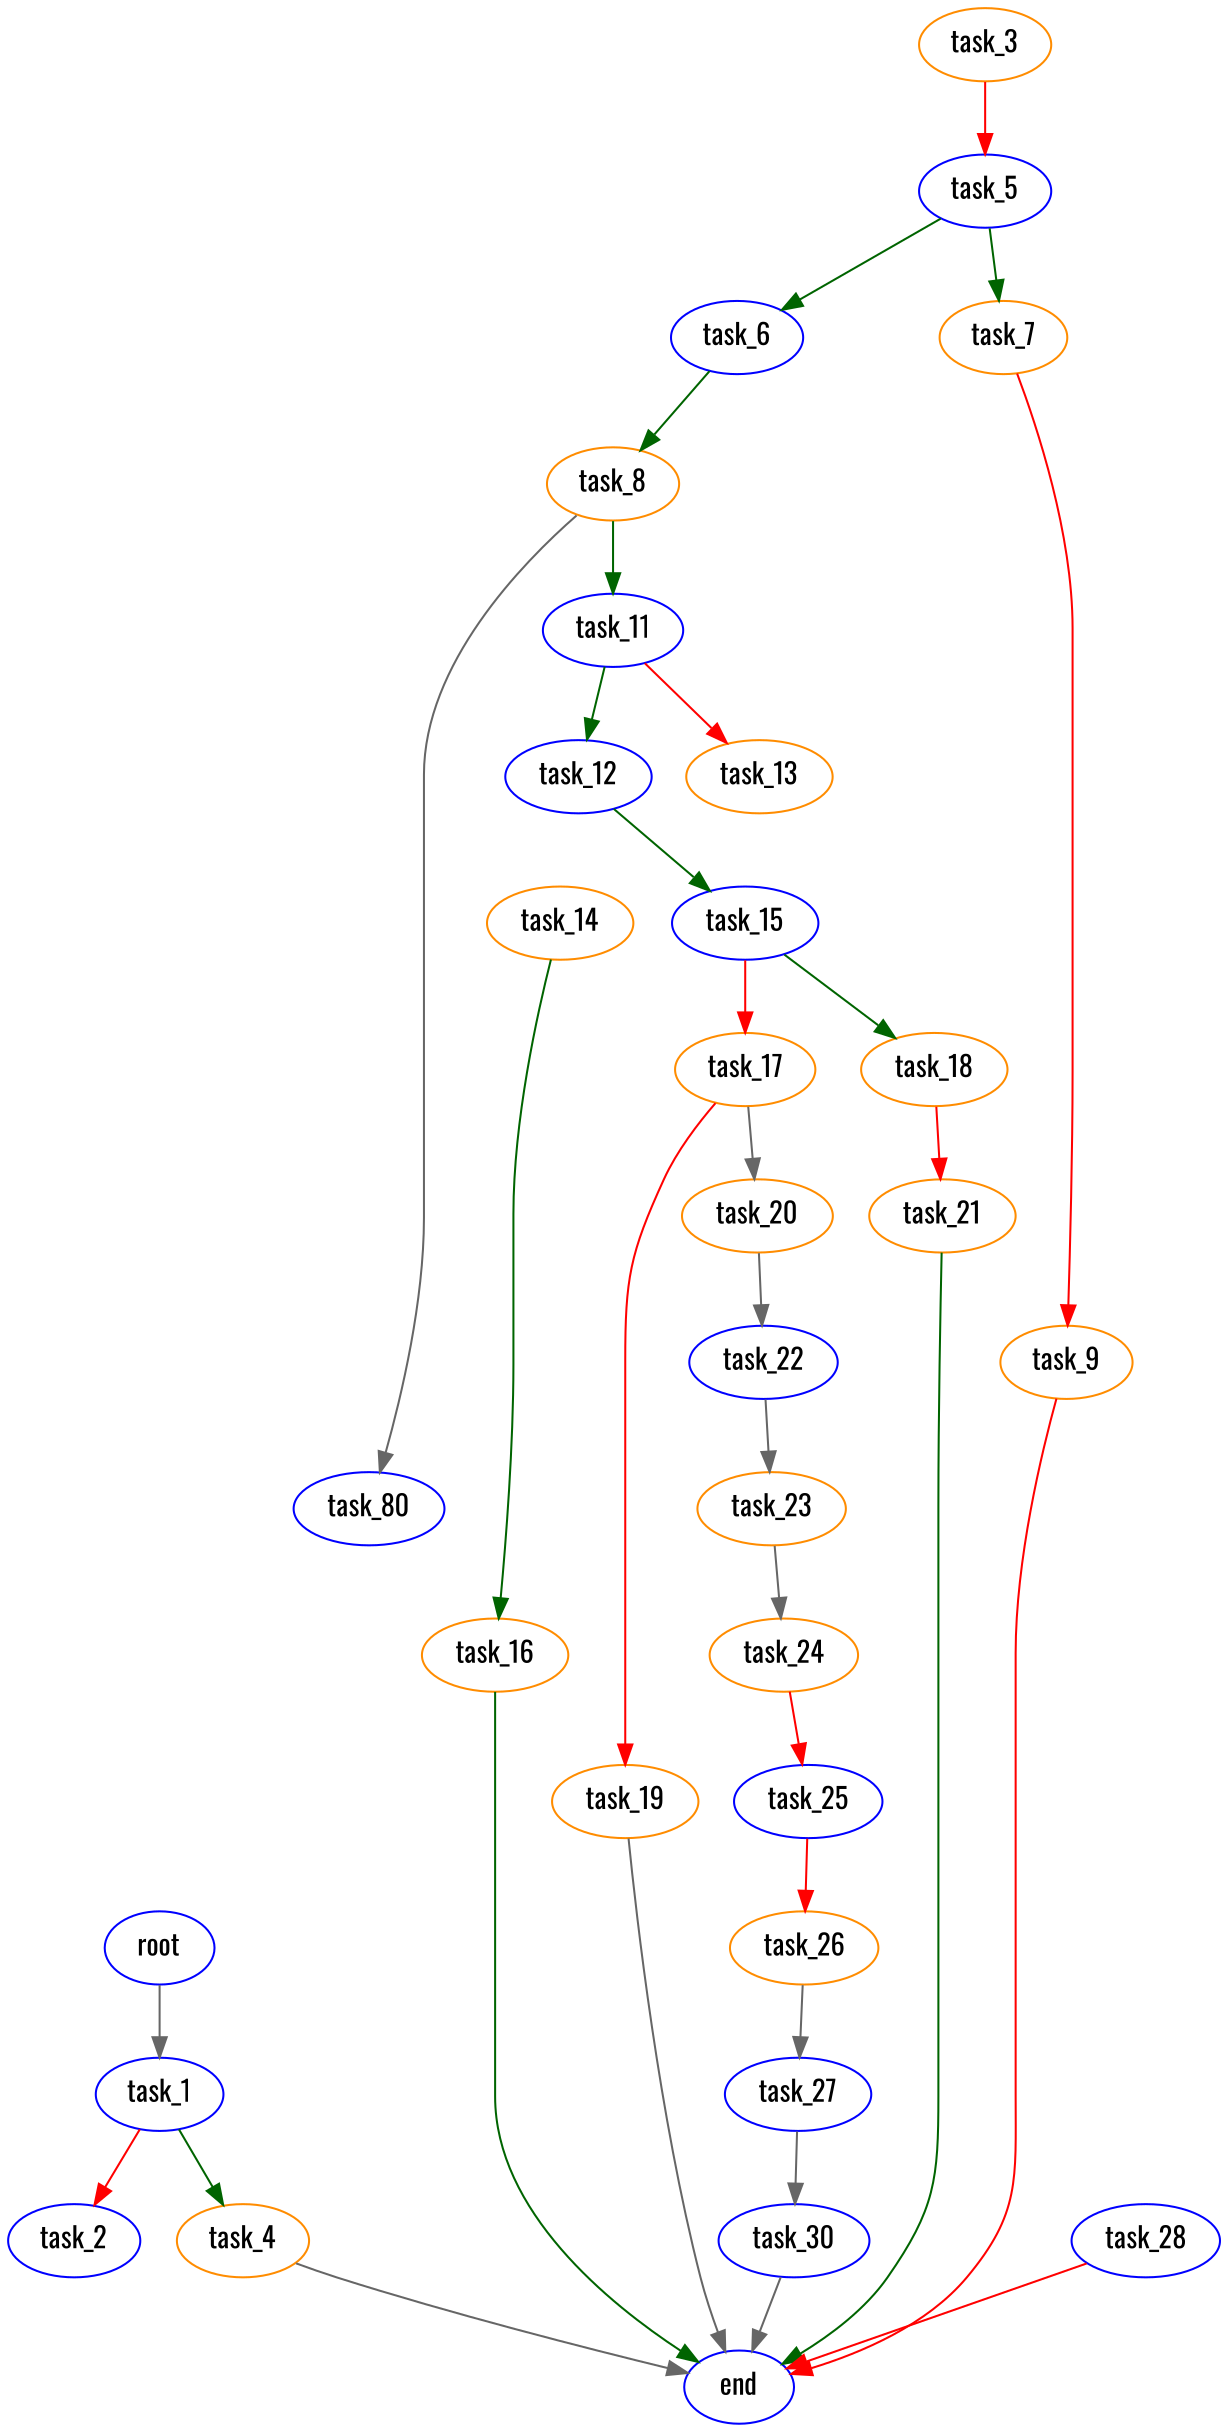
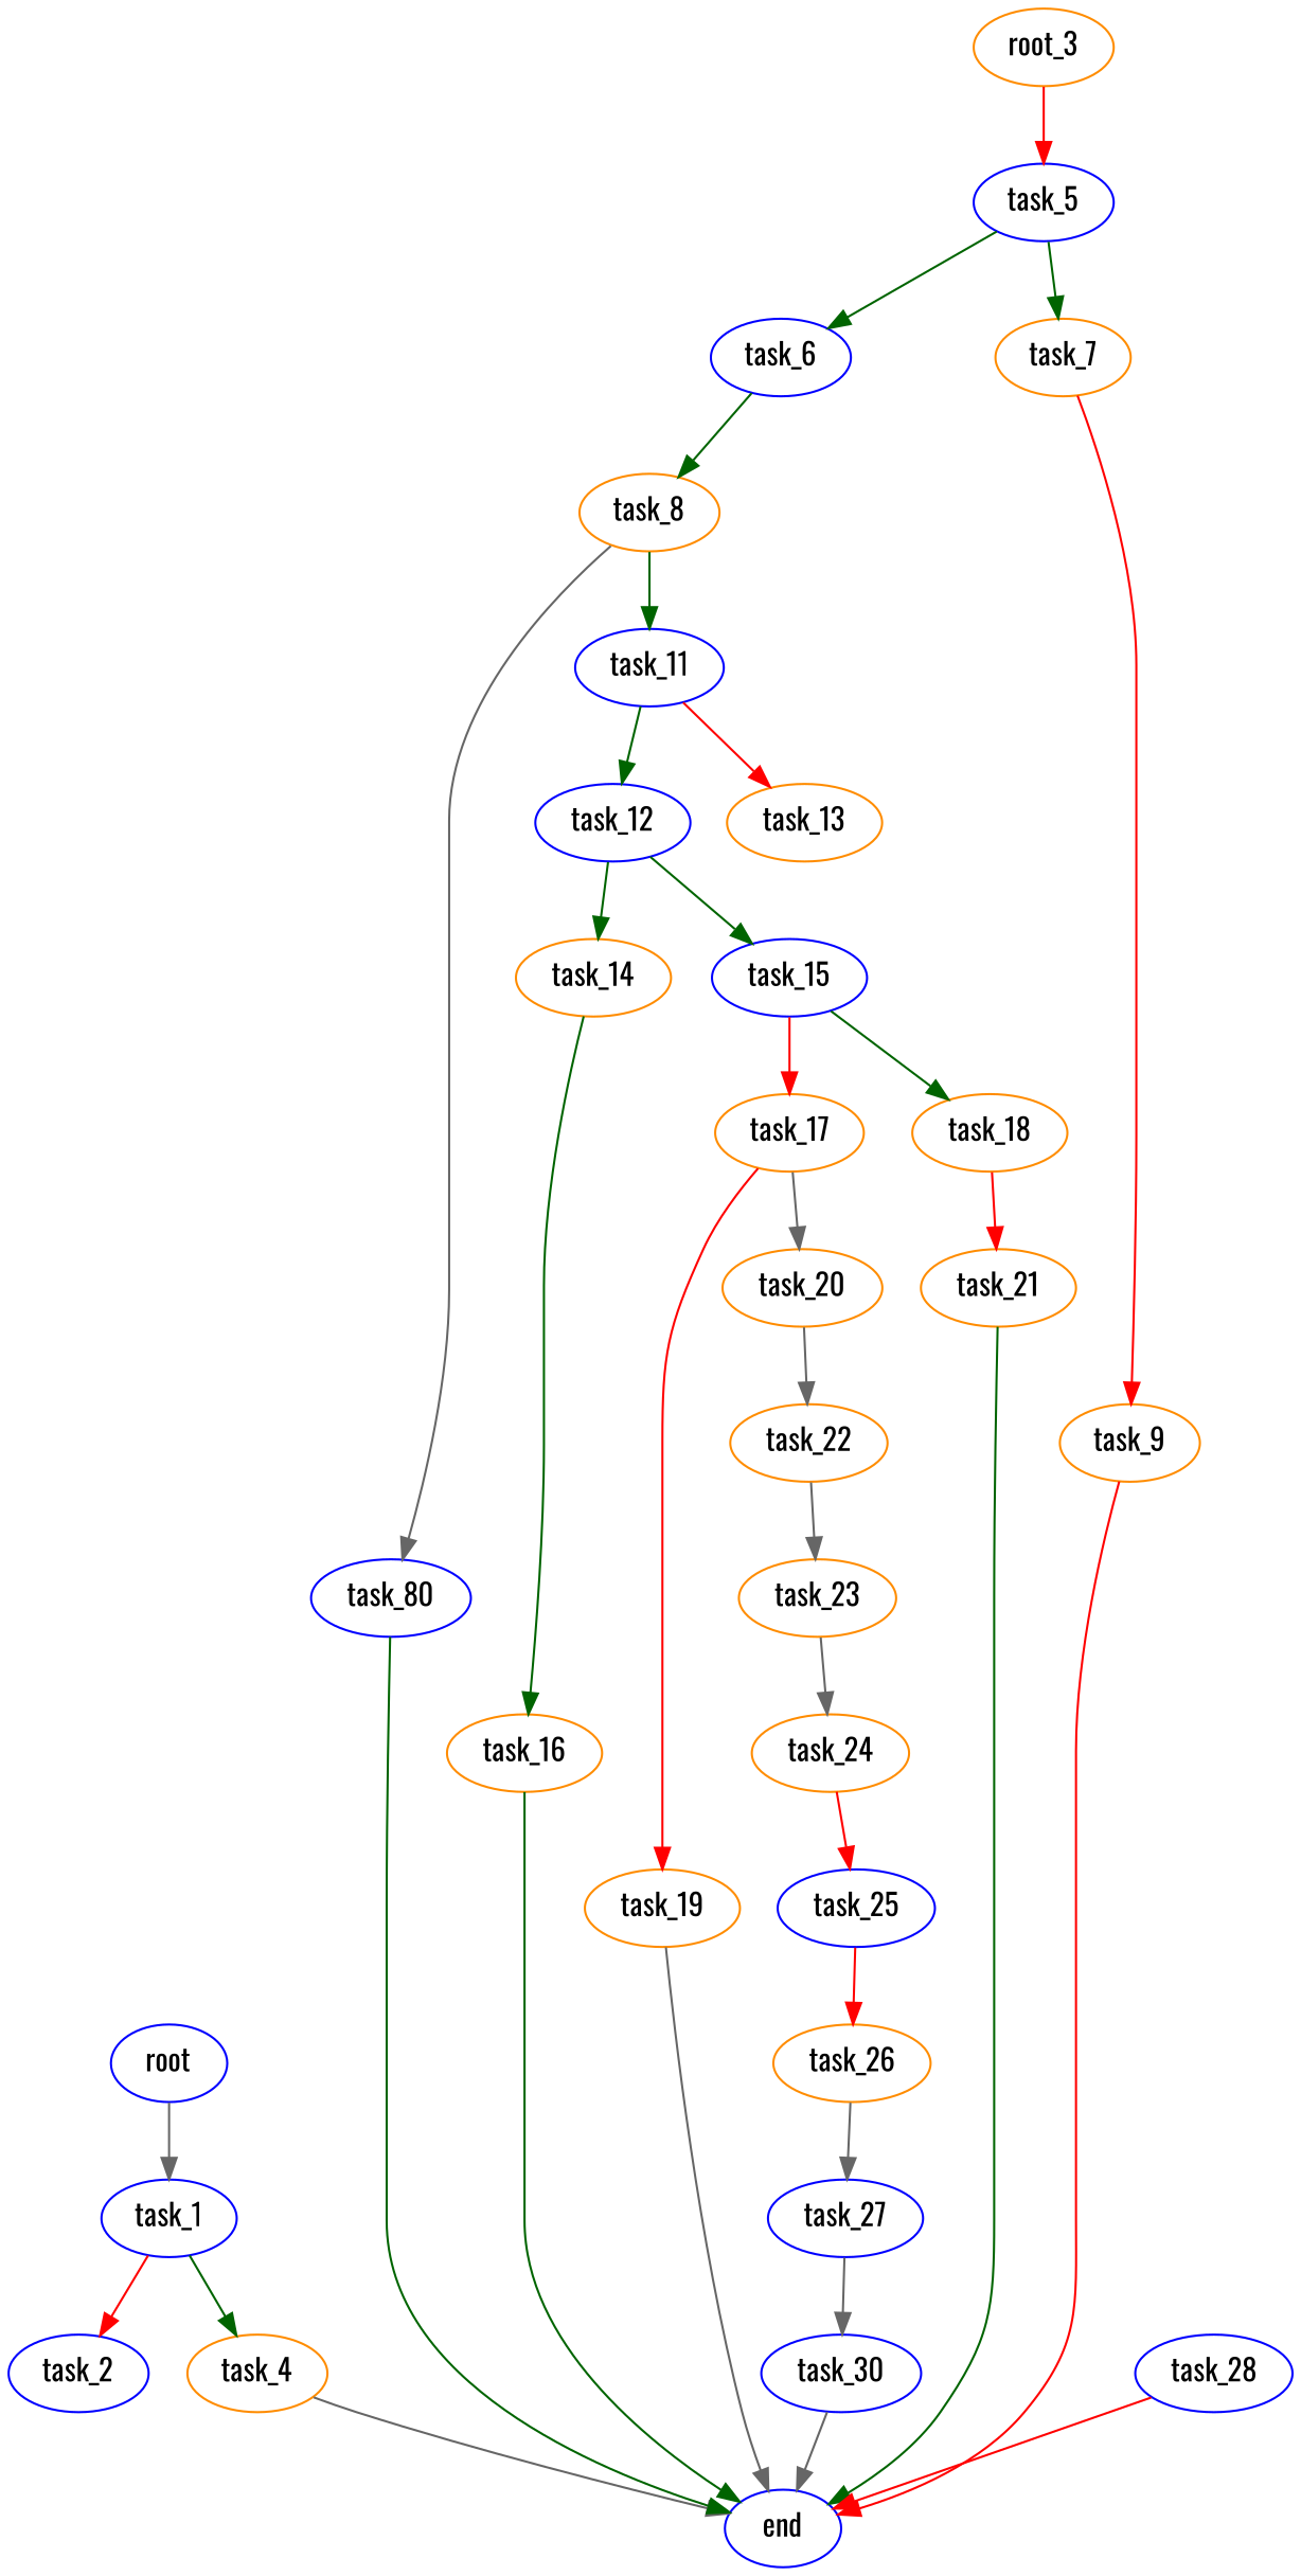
  digraph {
    fontname=Oswald
    node [color=darkorange fontname=Oswald]
    edge [color=darkgreen fontname=Oswald]
    root [color=blue]
    task_1 [color=blue]
    task_2 [color=blue]
    task_4
    end [color=blue]
    task_5 [color=blue]
-   task_3
+   task_3 [label=root_3]
    task_6 [color=blue]
    task_7
    task_8
    task_9
    n12 [color=blue label=task_80]
    task_11 [color=blue]
    task_12 [color=blue]
    task_13
    task_14
    task_15 [color=blue]
    task_16
    task_17
    task_18
    task_19
    task_20
    task_21
-   task_22 [color=blue]
+   task_22
    task_23
    task_24
    task_25 [color=blue]
    task_26
    task_27 [color=blue]
    task_28 [color=blue]
    task_30 [color=blue]
    root -> task_1 [color=gray40]
    task_1 -> task_2 [color=red]
    task_1 -> task_4
    task_4 -> end [color=gray40]
    task_5 -> task_6
    task_5 -> task_7
    task_3 -> task_5 [color=red]
    task_6 -> task_8
    task_7 -> task_9 [color=red]
    task_8 -> n12 [color=gray40]
    task_8 -> task_11
    task_9 -> end [color=red]
+   n12 -> end
    task_11 -> task_12
    task_11 -> task_13 [color=red]
+   task_12 -> task_14
    task_12 -> task_15
    task_14 -> task_16
    task_15 -> task_17 [color=red]
    task_15 -> task_18
    task_16 -> end
    task_17 -> task_19 [color=red]
    task_17 -> task_20 [color=gray40]
    task_18 -> task_21 [color=red]
    task_19 -> end [color=gray40]
    task_20 -> task_22 [color=gray40]
    task_21 -> end
    task_22 -> task_23 [color=gray40]
    task_23 -> task_24 [color=gray40]
    task_24 -> task_25 [color=red]
    task_25 -> task_26 [color=red]
    task_26 -> task_27 [color=gray40]
    task_27 -> task_30 [color=gray40]
    task_28 -> end [color=red]
    task_30 -> end [color=gray40]
  }
